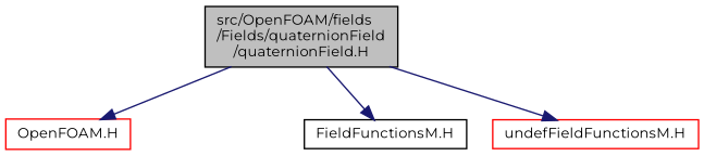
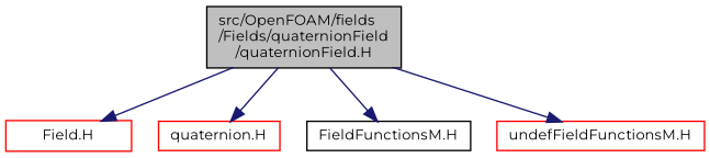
  digraph {
    fontname=Montserrat
    node [color=red fontname=Montserrat fontsize=10 shape=record]
    edge [color=midnightblue fontname=Montserrat fontsize=10 labelfontname=Helvetica labelfontsize=10 style=solid]
    n1 [color=black fillcolor=grey75 fontcolor=black height=0.2 label="src/OpenFOAM/fields\l/Fields/quaternionField\l/quaternionField.H" style=filled width=0.4]
-   n2 [height=0.2 label="OpenFOAM.H" width=0.4]
+   n2 [height=0.2 label="Field.H" width=0.4]
+   n3 [height=0.2 label="quaternion.H" width=0.4]
    n4 [color=black height=0.2 label="FieldFunctionsM.H" width=0.4]
    n5 [height=0.2 label="undefFieldFunctionsM.H" width=0.4]
    n1 -> n2
+   n1 -> n3
    n1 -> n4
    n1 -> n5
  }
